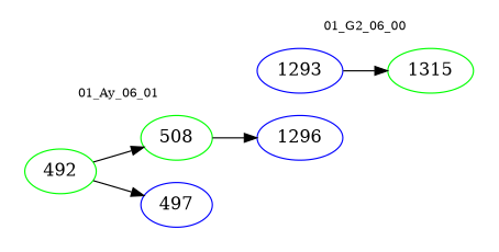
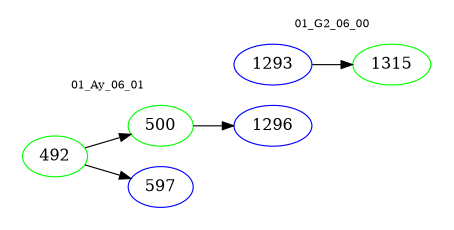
  digraph {
    rankdir=LR
    node [color=green]
    edge [color=black]
    n1 [label=492]
-   n2 [color=blue label=497]
-   n3 [label=508]
+   n2 [color=blue label=597]
+   n3 [label=500]
    n4 [color=blue label=1293]
    n5 [color=blue label=1296]
    n6 [label=1315]
    subgraph cluster_1 {
      color=white
      fontsize=10
      label="01_Ay_06_01"
      n1
      n2
      n3
    }
    subgraph cluster_2 {
      color=white
      fontsize=10
      label="01_G2_06_00"
      n4
      n5
      n6
    }
    n1 -> n2
    n1 -> n3
    n3 -> n5
    n4 -> n6
  }
